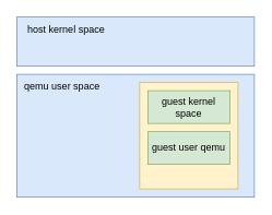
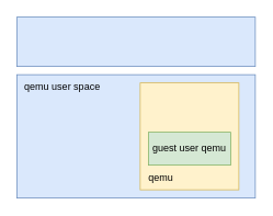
  <mxCell id="0" />
  <mxCell id="1" parent="0" />
  <mxCell id="2" value="" style="rounded=0;whiteSpace=wrap;html=1;fillColor=#dae8fc;strokeColor=#6c8ebf;" vertex="1" parent="1"><mxGeometry x="20" y="20" width="290" height="60" as="geometry" /></mxCell>
  <mxCell id="3" value="" style="rounded=0;whiteSpace=wrap;html=1;fillColor=#dae8fc;strokeColor=#6c8ebf;" vertex="1" parent="1"><mxGeometry x="20" y="90" width="290" height="150" as="geometry" /></mxCell>
- <mxCell id="4" value="host kernel space" style="text;html=1;align=center;verticalAlign=middle;resizable=0;points=[];autosize=1;strokeColor=none;fillColor=none;" vertex="1" parent="1"><mxGeometry x="20" y="20" width="120" height="30" as="geometry" /></mxCell>
  <mxCell id="5" value="qemu user space" style="text;html=1;align=center;verticalAlign=middle;resizable=0;points=[];autosize=1;strokeColor=none;fillColor=none;" vertex="1" parent="1"><mxGeometry x="20" y="90" width="110" height="30" as="geometry" /></mxCell>
  <mxCell id="6" value="" style="rounded=0;whiteSpace=wrap;html=1;fillColor=#fff2cc;strokeColor=#d6b656;" vertex="1" parent="1"><mxGeometry x="170" y="100" width="120" height="130" as="geometry" /></mxCell>
- <mxCell id="8" value="guest kernel space" style="rounded=0;whiteSpace=wrap;html=1;fillColor=#d5e8d4;strokeColor=#82b366;" vertex="1" parent="1"><mxGeometry x="180" y="110" width="100" height="40" as="geometry" /></mxCell>
+ <mxCell id="7" value="qemu" style="text;html=1;align=center;verticalAlign=middle;resizable=0;points=[];autosize=1;strokeColor=none;fillColor=none;" vertex="1" parent="1"><mxGeometry x="170" y="200" width="50" height="30" as="geometry" /></mxCell>
  <mxCell id="9" value="guest user qemu" style="rounded=0;whiteSpace=wrap;html=1;fillColor=#d5e8d4;strokeColor=#82b366;" vertex="1" parent="1"><mxGeometry x="180" y="160" width="100" height="40" as="geometry" /></mxCell>
